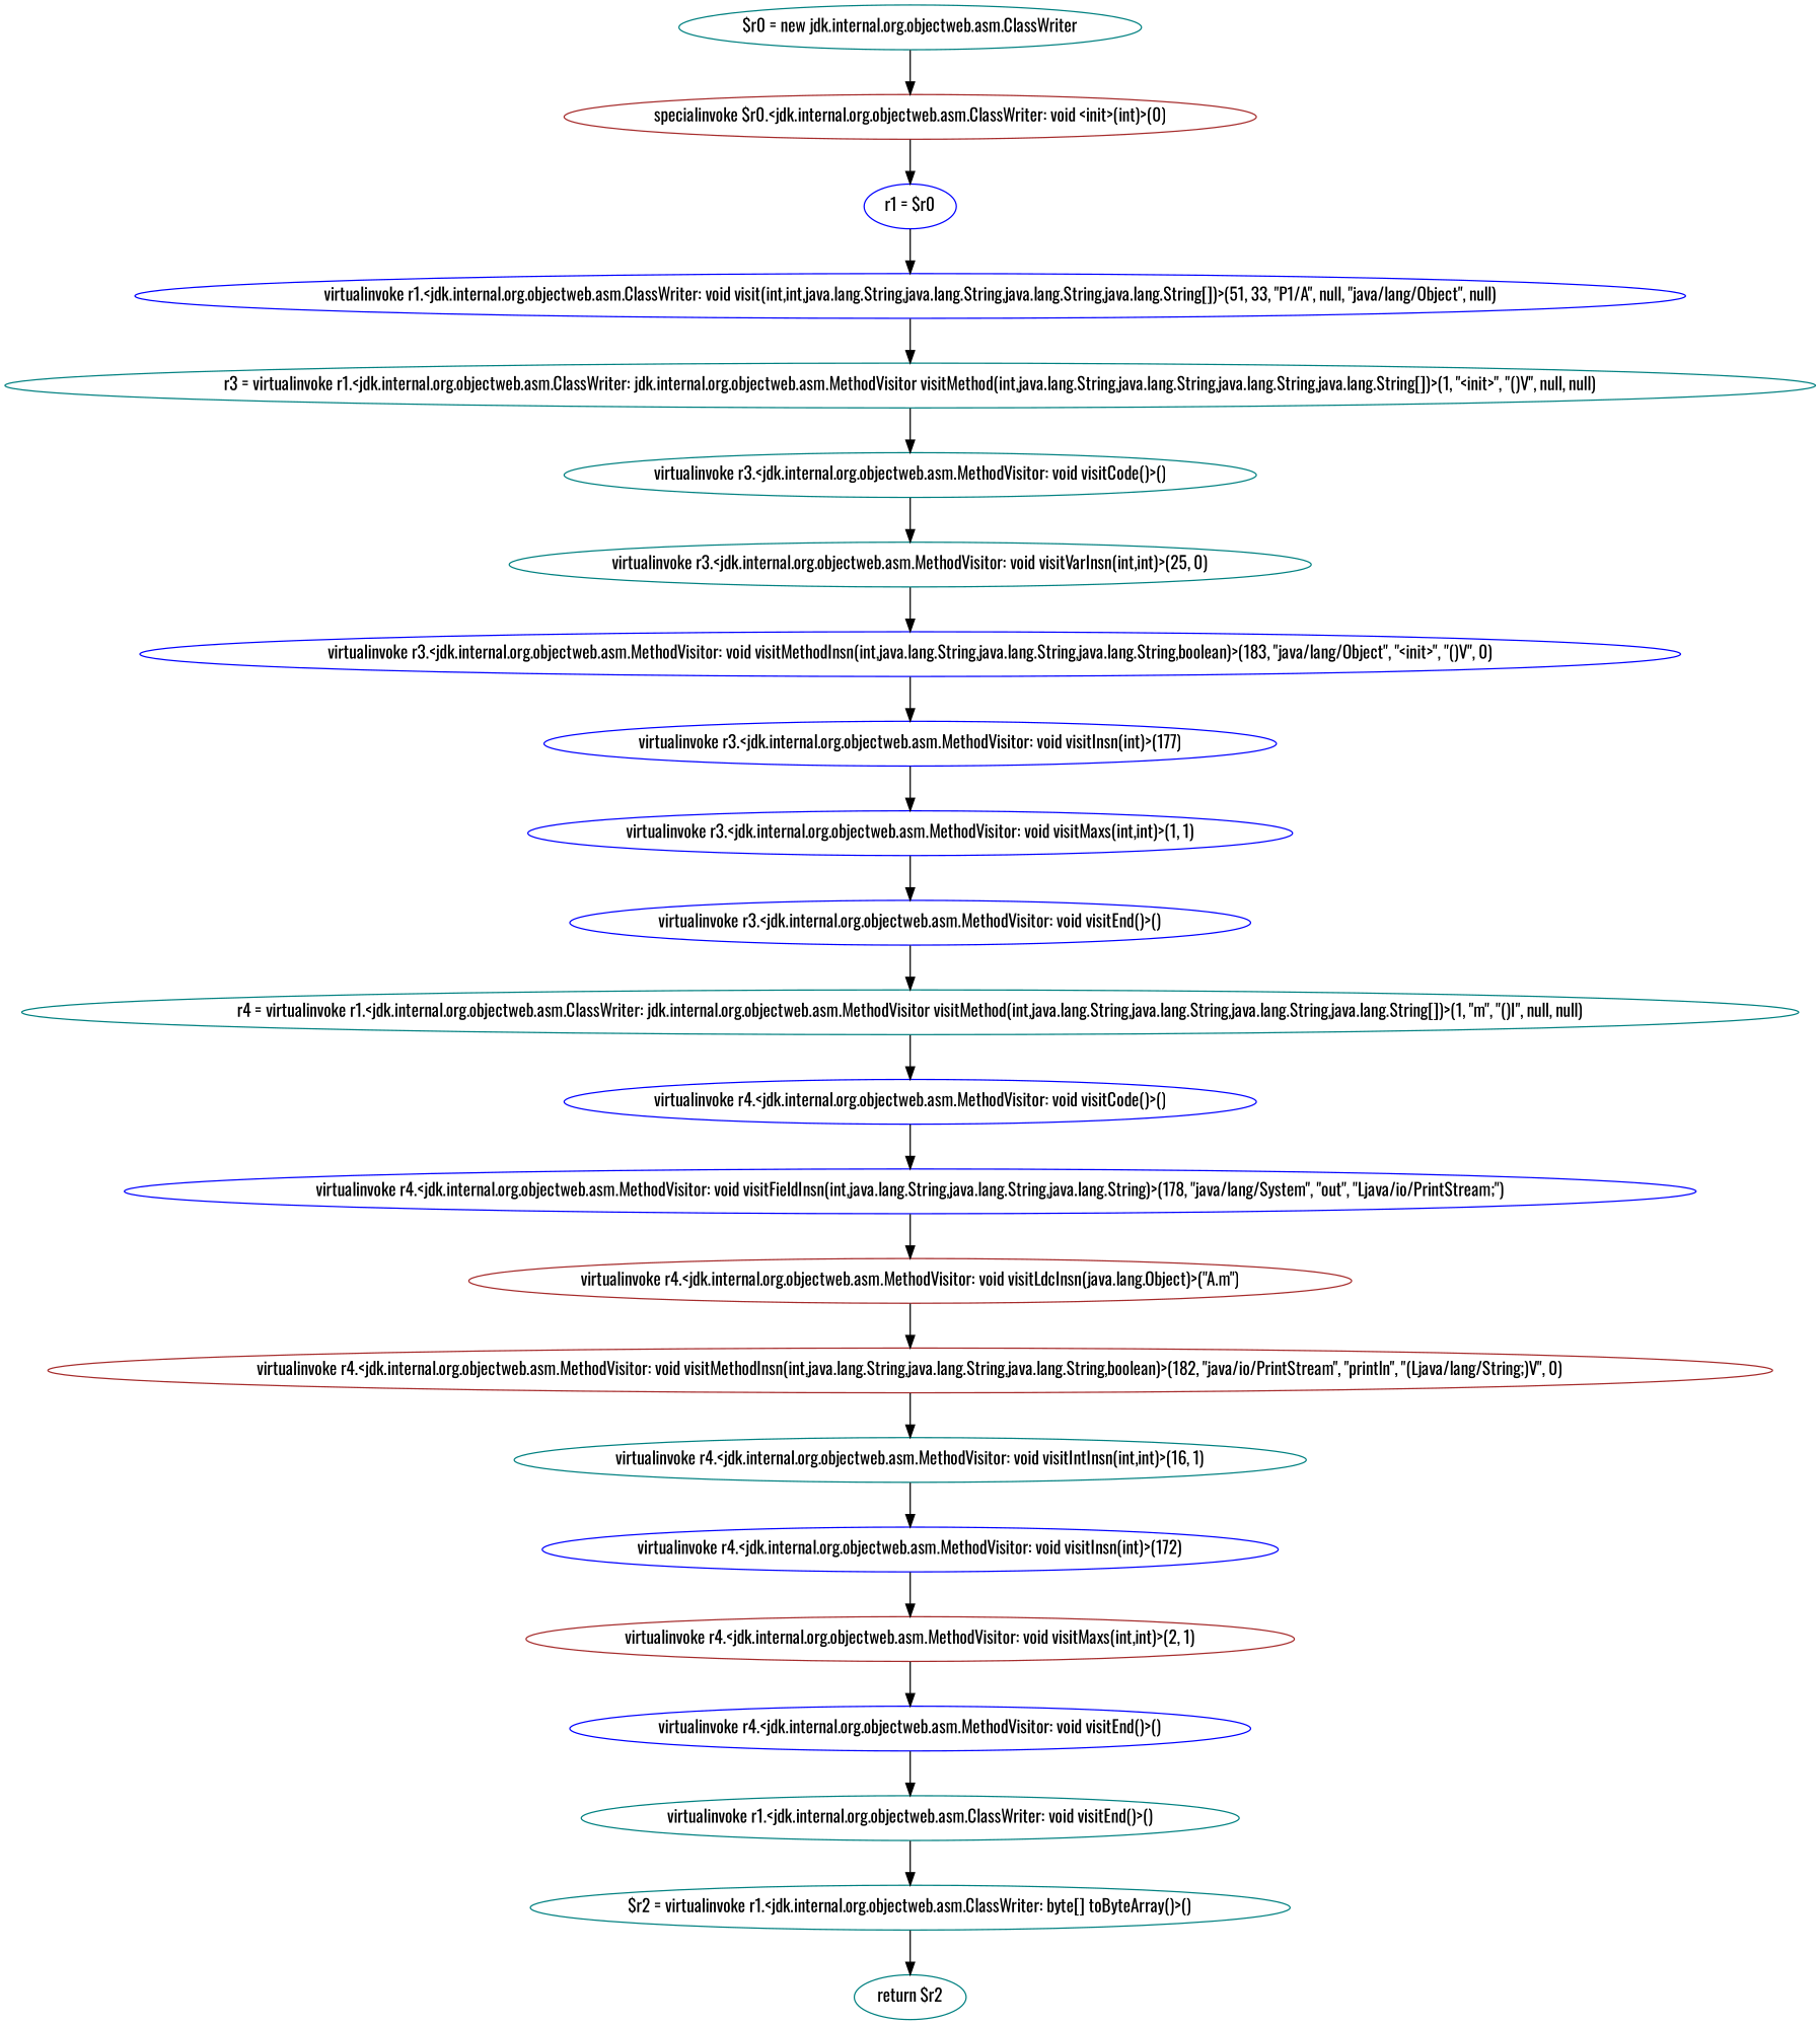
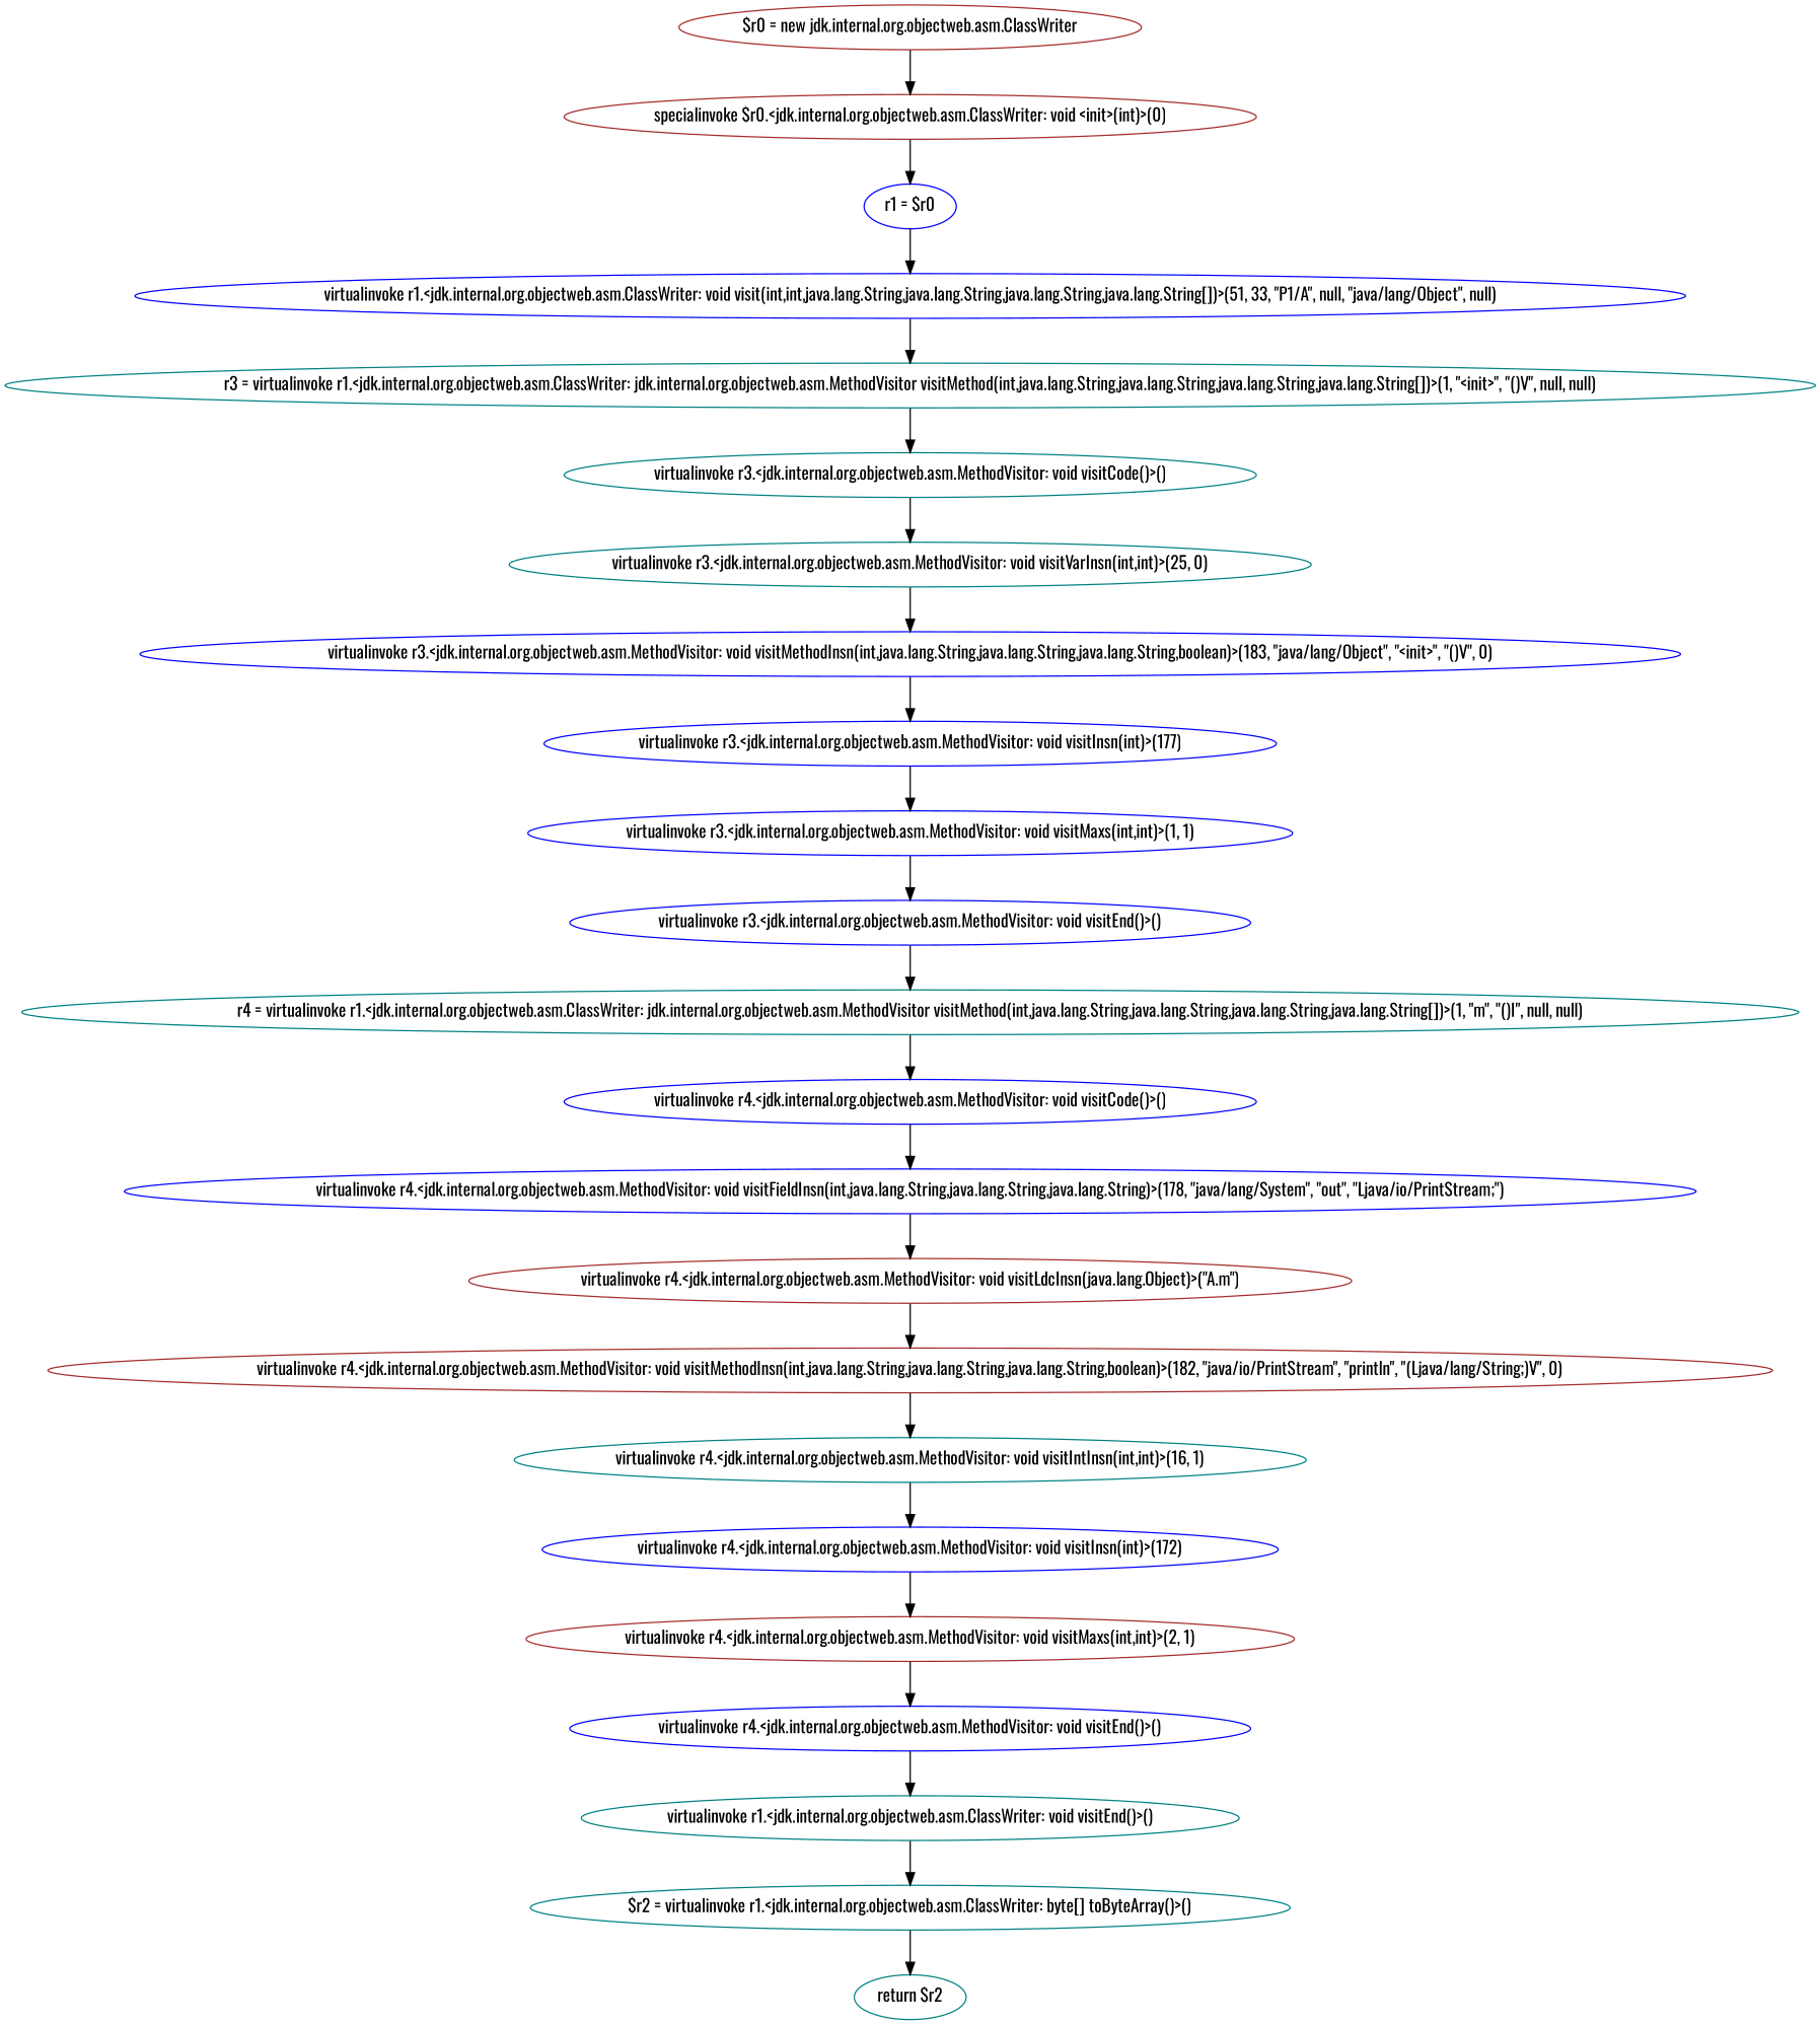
  digraph {
    fontname=Oswald
    node [color=blue fontname=Oswald]
    edge [fontname=Oswald]
-   "$r0 = new jdk.internal.org.objectweb.asm.ClassWriter" [color=teal]
+   "$r0 = new jdk.internal.org.objectweb.asm.ClassWriter" [color=brown]
    "specialinvoke $r0.<jdk.internal.org.objectweb.asm.ClassWriter: void <init>(int)>(0)" [color=brown]
    "r1 = $r0"
    "virtualinvoke r1.<jdk.internal.org.objectweb.asm.ClassWriter: void visit(int,int,java.lang.String,java.lang.String,java.lang.String,java.lang.String[])>(51, 33, \"P1/A\", null, \"java/lang/Object\", null)"
    "r3 = virtualinvoke r1.<jdk.internal.org.objectweb.asm.ClassWriter: jdk.internal.org.objectweb.asm.MethodVisitor visitMethod(int,java.lang.String,java.lang.String,java.lang.String,java.lang.String[])>(1, \"<init>\", \"()V\", null, null)" [color=teal]
    "virtualinvoke r3.<jdk.internal.org.objectweb.asm.MethodVisitor: void visitCode()>()" [color=teal]
    "virtualinvoke r3.<jdk.internal.org.objectweb.asm.MethodVisitor: void visitVarInsn(int,int)>(25, 0)" [color=teal]
    "virtualinvoke r3.<jdk.internal.org.objectweb.asm.MethodVisitor: void visitMethodInsn(int,java.lang.String,java.lang.String,java.lang.String,boolean)>(183, \"java/lang/Object\", \"<init>\", \"()V\", 0)"
    "virtualinvoke r3.<jdk.internal.org.objectweb.asm.MethodVisitor: void visitInsn(int)>(177)"
    "virtualinvoke r3.<jdk.internal.org.objectweb.asm.MethodVisitor: void visitMaxs(int,int)>(1, 1)"
    "virtualinvoke r3.<jdk.internal.org.objectweb.asm.MethodVisitor: void visitEnd()>()"
    "r4 = virtualinvoke r1.<jdk.internal.org.objectweb.asm.ClassWriter: jdk.internal.org.objectweb.asm.MethodVisitor visitMethod(int,java.lang.String,java.lang.String,java.lang.String,java.lang.String[])>(1, \"m\", \"()I\", null, null)" [color=teal]
    "virtualinvoke r4.<jdk.internal.org.objectweb.asm.MethodVisitor: void visitCode()>()"
    "virtualinvoke r4.<jdk.internal.org.objectweb.asm.MethodVisitor: void visitFieldInsn(int,java.lang.String,java.lang.String,java.lang.String)>(178, \"java/lang/System\", \"out\", \"Ljava/io/PrintStream;\")"
    "virtualinvoke r4.<jdk.internal.org.objectweb.asm.MethodVisitor: void visitLdcInsn(java.lang.Object)>(\"A.m\")" [color=brown]
    "virtualinvoke r4.<jdk.internal.org.objectweb.asm.MethodVisitor: void visitMethodInsn(int,java.lang.String,java.lang.String,java.lang.String,boolean)>(182, \"java/io/PrintStream\", \"println\", \"(Ljava/lang/String;)V\", 0)" [color=brown]
    "virtualinvoke r4.<jdk.internal.org.objectweb.asm.MethodVisitor: void visitIntInsn(int,int)>(16, 1)" [color=teal]
    "virtualinvoke r4.<jdk.internal.org.objectweb.asm.MethodVisitor: void visitInsn(int)>(172)"
    "virtualinvoke r4.<jdk.internal.org.objectweb.asm.MethodVisitor: void visitMaxs(int,int)>(2, 1)" [color=brown]
    "virtualinvoke r4.<jdk.internal.org.objectweb.asm.MethodVisitor: void visitEnd()>()"
    "virtualinvoke r1.<jdk.internal.org.objectweb.asm.ClassWriter: void visitEnd()>()" [color=teal]
    "$r2 = virtualinvoke r1.<jdk.internal.org.objectweb.asm.ClassWriter: byte[] toByteArray()>()" [color=teal]
    "return $r2" [color=teal]
    "$r0 = new jdk.internal.org.objectweb.asm.ClassWriter" -> "specialinvoke $r0.<jdk.internal.org.objectweb.asm.ClassWriter: void <init>(int)>(0)"
    "specialinvoke $r0.<jdk.internal.org.objectweb.asm.ClassWriter: void <init>(int)>(0)" -> "r1 = $r0"
    "r1 = $r0" -> "virtualinvoke r1.<jdk.internal.org.objectweb.asm.ClassWriter: void visit(int,int,java.lang.String,java.lang.String,java.lang.String,java.lang.String[])>(51, 33, \"P1/A\", null, \"java/lang/Object\", null)"
    "virtualinvoke r1.<jdk.internal.org.objectweb.asm.ClassWriter: void visit(int,int,java.lang.String,java.lang.String,java.lang.String,java.lang.String[])>(51, 33, \"P1/A\", null, \"java/lang/Object\", null)" -> "r3 = virtualinvoke r1.<jdk.internal.org.objectweb.asm.ClassWriter: jdk.internal.org.objectweb.asm.MethodVisitor visitMethod(int,java.lang.String,java.lang.String,java.lang.String,java.lang.String[])>(1, \"<init>\", \"()V\", null, null)"
    "r3 = virtualinvoke r1.<jdk.internal.org.objectweb.asm.ClassWriter: jdk.internal.org.objectweb.asm.MethodVisitor visitMethod(int,java.lang.String,java.lang.String,java.lang.String,java.lang.String[])>(1, \"<init>\", \"()V\", null, null)" -> "virtualinvoke r3.<jdk.internal.org.objectweb.asm.MethodVisitor: void visitCode()>()"
    "virtualinvoke r3.<jdk.internal.org.objectweb.asm.MethodVisitor: void visitCode()>()" -> "virtualinvoke r3.<jdk.internal.org.objectweb.asm.MethodVisitor: void visitVarInsn(int,int)>(25, 0)"
    "virtualinvoke r3.<jdk.internal.org.objectweb.asm.MethodVisitor: void visitVarInsn(int,int)>(25, 0)" -> "virtualinvoke r3.<jdk.internal.org.objectweb.asm.MethodVisitor: void visitMethodInsn(int,java.lang.String,java.lang.String,java.lang.String,boolean)>(183, \"java/lang/Object\", \"<init>\", \"()V\", 0)"
    "virtualinvoke r3.<jdk.internal.org.objectweb.asm.MethodVisitor: void visitMethodInsn(int,java.lang.String,java.lang.String,java.lang.String,boolean)>(183, \"java/lang/Object\", \"<init>\", \"()V\", 0)" -> "virtualinvoke r3.<jdk.internal.org.objectweb.asm.MethodVisitor: void visitInsn(int)>(177)"
    "virtualinvoke r3.<jdk.internal.org.objectweb.asm.MethodVisitor: void visitInsn(int)>(177)" -> "virtualinvoke r3.<jdk.internal.org.objectweb.asm.MethodVisitor: void visitMaxs(int,int)>(1, 1)"
    "virtualinvoke r3.<jdk.internal.org.objectweb.asm.MethodVisitor: void visitMaxs(int,int)>(1, 1)" -> "virtualinvoke r3.<jdk.internal.org.objectweb.asm.MethodVisitor: void visitEnd()>()"
    "virtualinvoke r3.<jdk.internal.org.objectweb.asm.MethodVisitor: void visitEnd()>()" -> "r4 = virtualinvoke r1.<jdk.internal.org.objectweb.asm.ClassWriter: jdk.internal.org.objectweb.asm.MethodVisitor visitMethod(int,java.lang.String,java.lang.String,java.lang.String,java.lang.String[])>(1, \"m\", \"()I\", null, null)"
    "r4 = virtualinvoke r1.<jdk.internal.org.objectweb.asm.ClassWriter: jdk.internal.org.objectweb.asm.MethodVisitor visitMethod(int,java.lang.String,java.lang.String,java.lang.String,java.lang.String[])>(1, \"m\", \"()I\", null, null)" -> "virtualinvoke r4.<jdk.internal.org.objectweb.asm.MethodVisitor: void visitCode()>()"
    "virtualinvoke r4.<jdk.internal.org.objectweb.asm.MethodVisitor: void visitCode()>()" -> "virtualinvoke r4.<jdk.internal.org.objectweb.asm.MethodVisitor: void visitFieldInsn(int,java.lang.String,java.lang.String,java.lang.String)>(178, \"java/lang/System\", \"out\", \"Ljava/io/PrintStream;\")"
    "virtualinvoke r4.<jdk.internal.org.objectweb.asm.MethodVisitor: void visitFieldInsn(int,java.lang.String,java.lang.String,java.lang.String)>(178, \"java/lang/System\", \"out\", \"Ljava/io/PrintStream;\")" -> "virtualinvoke r4.<jdk.internal.org.objectweb.asm.MethodVisitor: void visitLdcInsn(java.lang.Object)>(\"A.m\")"
    "virtualinvoke r4.<jdk.internal.org.objectweb.asm.MethodVisitor: void visitLdcInsn(java.lang.Object)>(\"A.m\")" -> "virtualinvoke r4.<jdk.internal.org.objectweb.asm.MethodVisitor: void visitMethodInsn(int,java.lang.String,java.lang.String,java.lang.String,boolean)>(182, \"java/io/PrintStream\", \"println\", \"(Ljava/lang/String;)V\", 0)"
    "virtualinvoke r4.<jdk.internal.org.objectweb.asm.MethodVisitor: void visitMethodInsn(int,java.lang.String,java.lang.String,java.lang.String,boolean)>(182, \"java/io/PrintStream\", \"println\", \"(Ljava/lang/String;)V\", 0)" -> "virtualinvoke r4.<jdk.internal.org.objectweb.asm.MethodVisitor: void visitIntInsn(int,int)>(16, 1)"
    "virtualinvoke r4.<jdk.internal.org.objectweb.asm.MethodVisitor: void visitIntInsn(int,int)>(16, 1)" -> "virtualinvoke r4.<jdk.internal.org.objectweb.asm.MethodVisitor: void visitInsn(int)>(172)"
    "virtualinvoke r4.<jdk.internal.org.objectweb.asm.MethodVisitor: void visitInsn(int)>(172)" -> "virtualinvoke r4.<jdk.internal.org.objectweb.asm.MethodVisitor: void visitMaxs(int,int)>(2, 1)"
    "virtualinvoke r4.<jdk.internal.org.objectweb.asm.MethodVisitor: void visitMaxs(int,int)>(2, 1)" -> "virtualinvoke r4.<jdk.internal.org.objectweb.asm.MethodVisitor: void visitEnd()>()"
    "virtualinvoke r4.<jdk.internal.org.objectweb.asm.MethodVisitor: void visitEnd()>()" -> "virtualinvoke r1.<jdk.internal.org.objectweb.asm.ClassWriter: void visitEnd()>()"
    "virtualinvoke r1.<jdk.internal.org.objectweb.asm.ClassWriter: void visitEnd()>()" -> "$r2 = virtualinvoke r1.<jdk.internal.org.objectweb.asm.ClassWriter: byte[] toByteArray()>()"
    "$r2 = virtualinvoke r1.<jdk.internal.org.objectweb.asm.ClassWriter: byte[] toByteArray()>()" -> "return $r2"
  }
